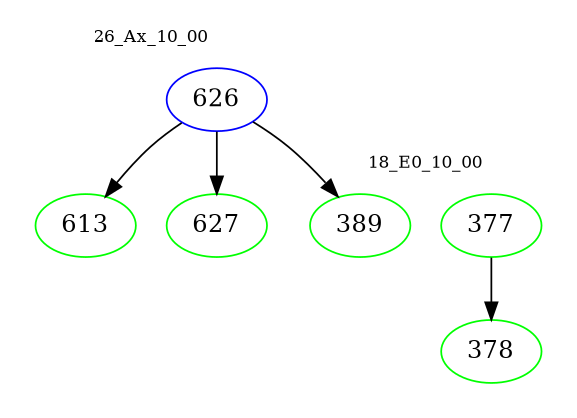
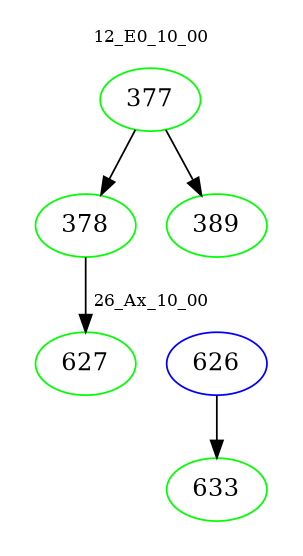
  digraph {
    node [color=green]
    edge [color=black]
    n1 [color=blue label=626]
-   n2 [label=613]
+   n2 [label=633]
    n3 [label=627]
    n4 [label=377]
    n5 [label=378]
    n6 [label=389]
    subgraph cluster_1 {
      color=white
      fontsize=10
      label="26_Ax_10_00"
      n1
      n2
      n3
    }
    subgraph cluster_2 {
      color=white
      fontsize=10
-     label="18_E0_10_00"
+     label="12_E0_10_00"
      n4
      n5
      n6
    }
    n1 -> n2
-   n1 -> n3
+   n5 -> n3
    n4 -> n5
-   n1 -> n6
+   n4 -> n6
  }
